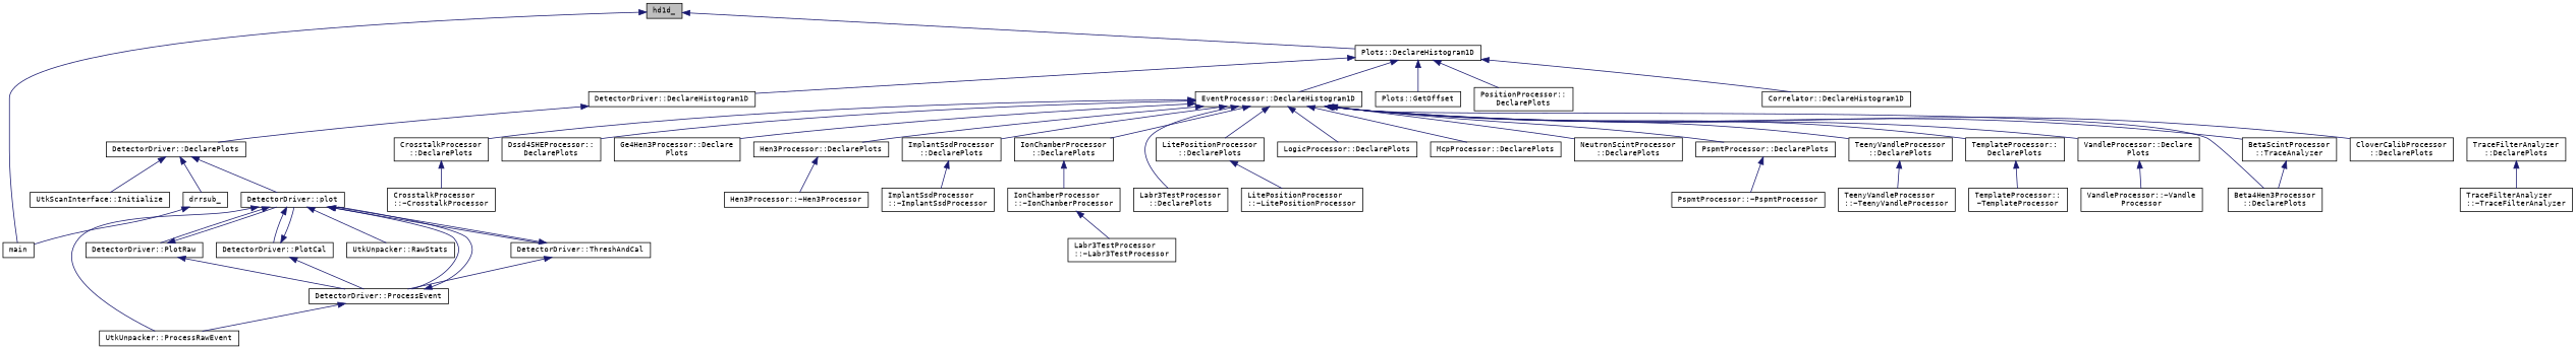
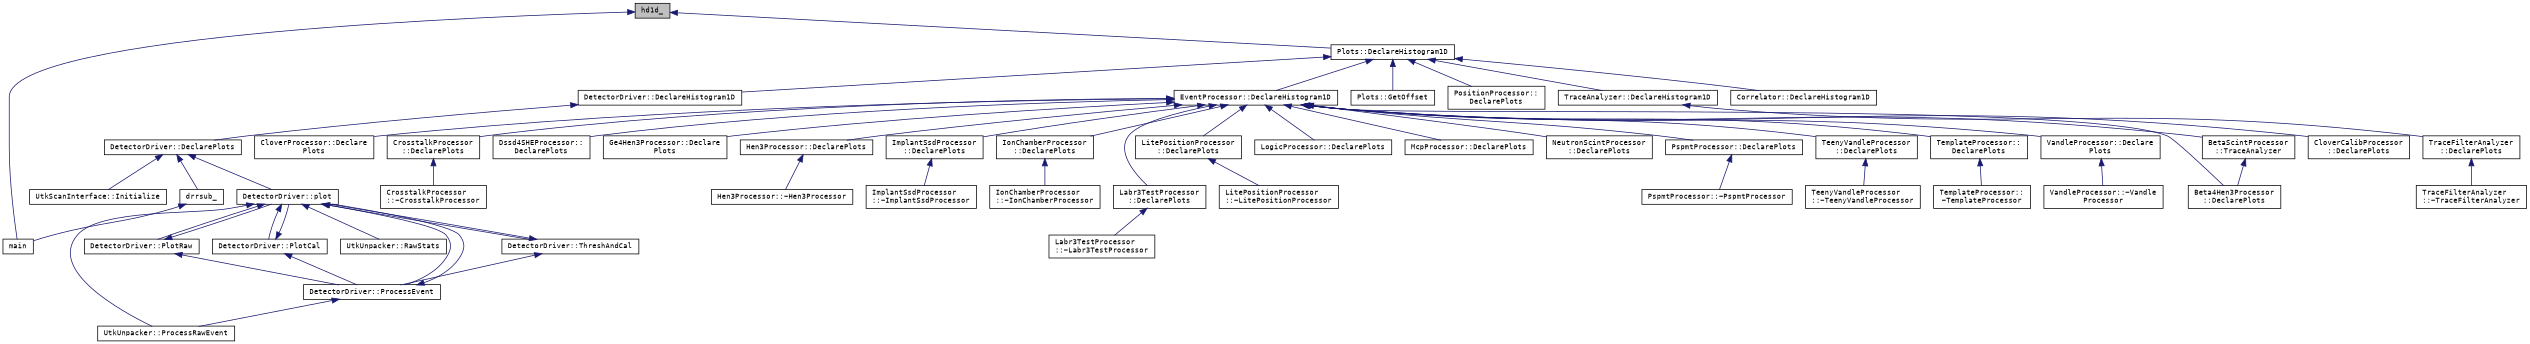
  digraph {
    fontname="DejaVu Sans Mono"
    rankdir=TB
    node [color=black fillcolor=white fontname="DejaVu Sans Mono" fontsize=10 shape=record style=filled]
    edge [color=midnightblue dir=back fontname="DejaVu Sans Mono" fontsize=10 labelfontname=Helvetica labelfontsize=10 style=solid]
    n1 [fillcolor=grey75 fontcolor=black height=0.2 label=hd1d_ width=0.4]
    n2 [height=0.2 label=main width=0.4]
    n3 [height=0.2 label="Plots::DeclareHistogram1D" width=0.4]
    n4 [height=0.2 label="Correlator::DeclareHistogram1D" width=0.4]
    n5 [height=0.2 label="DetectorDriver::DeclareHistogram1D" width=0.4]
    n6 [height=0.2 label="EventProcessor::DeclareHistogram1D" width=0.4]
    n7 [height=0.2 label="Plots::GetOffset" width=0.4]
    n8 [height=0.2 label="PositionProcessor::\lDeclarePlots" width=0.4]
+   n9 [height=0.2 label="TraceAnalyzer::DeclareHistogram1D" width=0.4]
    n10 [height=0.2 label="DetectorDriver::DeclarePlots" width=0.4]
    n11 [height=0.2 label="Beta4Hen3Processor\l::DeclarePlots" width=0.4]
    n12 [height=0.2 label="BetaScintProcessor\l::TraceAnalyzer" width=0.4]
    n13 [height=0.2 label="CloverCalibProcessor\l::DeclarePlots" width=0.4]
+   n14 [height=0.2 label="CloverProcessor::Declare\lPlots" width=0.4]
    n15 [height=0.2 label="CrosstalkProcessor\l::DeclarePlots" width=0.4]
    n16 [height=0.2 label="Dssd4SHEProcessor::\lDeclarePlots" width=0.4]
    n17 [height=0.2 label="Ge4Hen3Processor::Declare\lPlots" width=0.4]
    n18 [height=0.2 label="Hen3Processor::DeclarePlots" width=0.4]
    n19 [height=0.2 label="ImplantSsdProcessor\l::DeclarePlots" width=0.4]
    n20 [height=0.2 label="IonChamberProcessor\l::DeclarePlots" width=0.4]
    n21 [height=0.2 label="Labr3TestProcessor\l::DeclarePlots" width=0.4]
    n22 [height=0.2 label="LitePositionProcessor\l::DeclarePlots" width=0.4]
    n23 [height=0.2 label="LogicProcessor::DeclarePlots" width=0.4]
    n24 [height=0.2 label="McpProcessor::DeclarePlots" width=0.4]
    n25 [height=0.2 label="NeutronScintProcessor\l::DeclarePlots" width=0.4]
    n26 [height=0.2 label="PspmtProcessor::DeclarePlots" width=0.4]
    n27 [height=0.2 label="TeenyVandleProcessor\l::DeclarePlots" width=0.4]
    n28 [height=0.2 label="TemplateProcessor::\lDeclarePlots" width=0.4]
    n29 [height=0.2 label="VandleProcessor::Declare\lPlots" width=0.4]
    n30 [height=0.2 label="TraceFilterAnalyzer\l::DeclarePlots" width=0.4]
    n31 [height=0.2 label="DetectorDriver::plot" width=0.4]
    n32 [height=0.2 label="UtkScanInterface::Initialize" width=0.4]
    n33 [height=0.2 label=drrsub_ width=0.4]
    n34 [height=0.2 label="DetectorDriver::ProcessEvent" width=0.4]
    n35 [height=0.2 label="UtkUnpacker::ProcessRawEvent" width=0.4]
    n36 [height=0.2 label="DetectorDriver::ThreshAndCal" width=0.4]
    n37 [height=0.2 label="DetectorDriver::PlotRaw" width=0.4]
    n38 [height=0.2 label="DetectorDriver::PlotCal" width=0.4]
    n39 [height=0.2 label="UtkUnpacker::RawStats" width=0.4]
    n40 [height=0.2 label="CrosstalkProcessor\l::~CrosstalkProcessor" width=0.4]
    n41 [height=0.2 label="Hen3Processor::~Hen3Processor" width=0.4]
    n42 [height=0.2 label="ImplantSsdProcessor\l::~ImplantSsdProcessor" width=0.4]
    n43 [height=0.2 label="IonChamberProcessor\l::~IonChamberProcessor" width=0.4]
    n44 [height=0.2 label="Labr3TestProcessor\l::~Labr3TestProcessor" width=0.4]
    n45 [height=0.2 label="LitePositionProcessor\l::~LitePositionProcessor" width=0.4]
    n46 [height=0.2 label="PspmtProcessor::~PspmtProcessor" width=0.4]
    n47 [height=0.2 label="TeenyVandleProcessor\l::~TeenyVandleProcessor" width=0.4]
    n48 [height=0.2 label="TemplateProcessor::\l~TemplateProcessor" width=0.4]
    n49 [height=0.2 label="VandleProcessor::~Vandle\lProcessor" width=0.4]
    n50 [height=0.2 label="TraceFilterAnalyzer\l::~TraceFilterAnalyzer" width=0.4]
    n1 -> n2
    n1 -> n3
    n3 -> n4
    n3 -> n5
    n3 -> n6
    n3 -> n7
    n3 -> n8
+   n3 -> n9
    n5 -> n10
    n6 -> n11
    n6 -> n12
    n6 -> n13
+   n6 -> n14
    n6 -> n15
    n6 -> n16
    n6 -> n17
    n6 -> n18
    n6 -> n19
    n6 -> n20
    n6 -> n21
    n6 -> n22
    n6 -> n23
    n6 -> n24
    n6 -> n25
    n6 -> n26
    n6 -> n27
    n6 -> n28
    n6 -> n29
+   n9 -> n30
    n10 -> n31
    n10 -> n32
    n10 -> n33
    n12 -> n11
    n15 -> n40
    n18 -> n41
    n19 -> n42
    n20 -> n43
-   n43 -> n44
+   n21 -> n44
    n22 -> n45
    n26 -> n46
    n27 -> n47
    n28 -> n48
    n29 -> n49
    n30 -> n50
    n31 -> n34
    n31 -> n35
    n31 -> n36
    n31 -> n37
    n31 -> n38
    n31 -> n39
    n33 -> n2
    n34 -> n31
    n34 -> n35
    n36 -> n31
    n36 -> n34
    n37 -> n31
    n37 -> n34
    n38 -> n31
    n38 -> n34
  }
